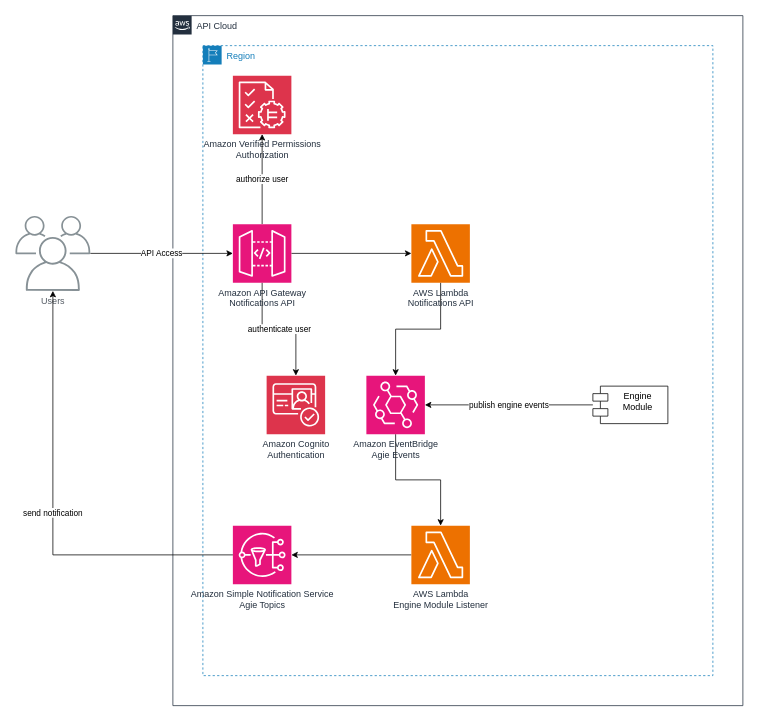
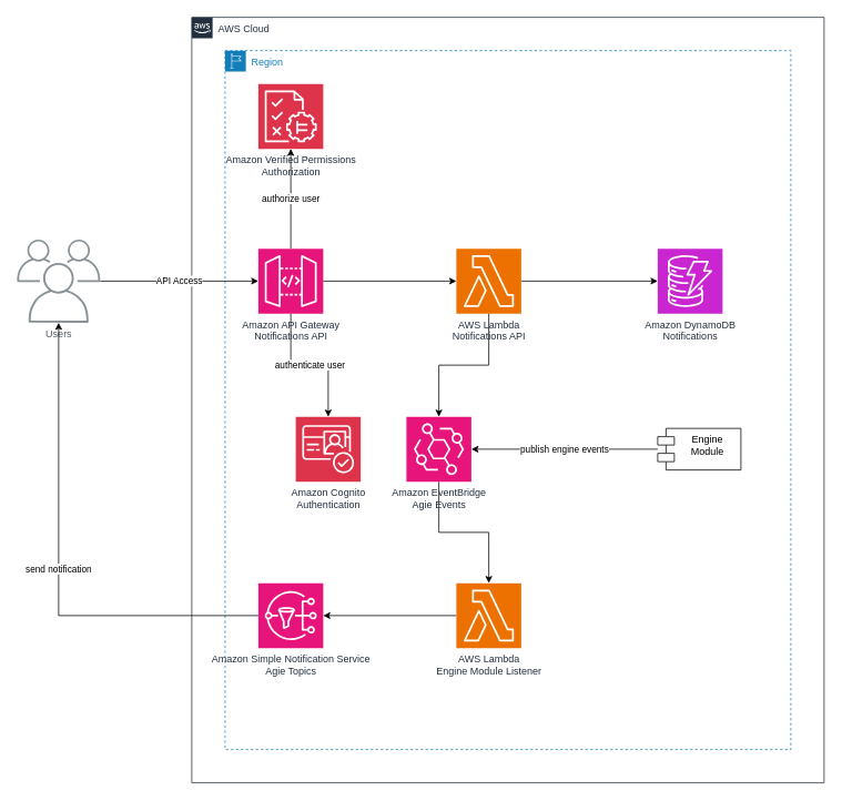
  <mxCell id="0" />
  <mxCell id="1" parent="0" />
- <mxCell id="2" value="API Cloud" style="points=[[0,0],[0.25,0],[0.5,0],[0.75,0],[1,0],[1,0.25],[1,0.5],[1,0.75],[1,1],[0.75,1],[0.5,1],[0.25,1],[0,1],[0,0.75],[0,0.5],[0,0.25]];outlineConnect=0;gradientColor=none;html=1;whiteSpace=wrap;fontSize=12;fontStyle=0;container=1;pointerEvents=0;collapsible=0;recursiveResize=0;shape=mxgraph.aws4.group;grIcon=mxgraph.aws4.group_aws_cloud_alt;strokeColor=#232F3E;fillColor=none;verticalAlign=top;align=left;spacingLeft=30;fontColor=#232F3E;dashed=0;" vertex="1" parent="1"><mxGeometry x="230" y="20" width="760" height="920" as="geometry" /></mxCell>
+ <mxCell id="2" value="AWS Cloud" style="points=[[0,0],[0.25,0],[0.5,0],[0.75,0],[1,0],[1,0.25],[1,0.5],[1,0.75],[1,1],[0.75,1],[0.5,1],[0.25,1],[0,1],[0,0.75],[0,0.5],[0,0.25]];outlineConnect=0;gradientColor=none;html=1;whiteSpace=wrap;fontSize=12;fontStyle=0;container=1;pointerEvents=0;collapsible=0;recursiveResize=0;shape=mxgraph.aws4.group;grIcon=mxgraph.aws4.group_aws_cloud_alt;strokeColor=#232F3E;fillColor=none;verticalAlign=top;align=left;spacingLeft=30;fontColor=#232F3E;dashed=0;" vertex="1" parent="1"><mxGeometry x="230" y="20" width="760" height="920" as="geometry" /></mxCell>
  <mxCell id="3" value="Region" style="points=[[0,0],[0.25,0],[0.5,0],[0.75,0],[1,0],[1,0.25],[1,0.5],[1,0.75],[1,1],[0.75,1],[0.5,1],[0.25,1],[0,1],[0,0.75],[0,0.5],[0,0.25]];outlineConnect=0;gradientColor=none;html=1;whiteSpace=wrap;fontSize=12;fontStyle=0;container=1;pointerEvents=0;collapsible=0;recursiveResize=0;shape=mxgraph.aws4.group;grIcon=mxgraph.aws4.group_region;strokeColor=#147EBA;fillColor=none;verticalAlign=top;align=left;spacingLeft=30;fontColor=#147EBA;dashed=1;" vertex="1" parent="2"><mxGeometry x="40" y="40" width="680" height="840" as="geometry" /></mxCell>
  <mxCell id="4" value="Amazon Verified Permissions&lt;br&gt;Authorization" style="sketch=0;points=[[0,0,0],[0.25,0,0],[0.5,0,0],[0.75,0,0],[1,0,0],[0,1,0],[0.25,1,0],[0.5,1,0],[0.75,1,0],[1,1,0],[0,0.25,0],[0,0.5,0],[0,0.75,0],[1,0.25,0],[1,0.5,0],[1,0.75,0]];outlineConnect=0;fontColor=#232F3E;fillColor=#DD344C;strokeColor=#ffffff;dashed=0;verticalLabelPosition=bottom;verticalAlign=top;align=center;html=1;fontSize=12;fontStyle=0;aspect=fixed;shape=mxgraph.aws4.resourceIcon;resIcon=mxgraph.aws4.verified_permissions;" vertex="1" parent="3"><mxGeometry x="40" y="40" width="78" height="78" as="geometry" /></mxCell>
  <mxCell id="5" value="authorize user" style="edgeStyle=orthogonalEdgeStyle;rounded=0;orthogonalLoop=1;jettySize=auto;html=1;" edge="1" parent="3" source="8" target="4"><mxGeometry relative="1" as="geometry" /></mxCell>
  <mxCell id="6" value="authenticate user" style="edgeStyle=orthogonalEdgeStyle;rounded=0;orthogonalLoop=1;jettySize=auto;html=1;" edge="1" parent="3" source="8" target="9"><mxGeometry relative="1" as="geometry" /></mxCell>
  <mxCell id="7" style="edgeStyle=orthogonalEdgeStyle;rounded=0;orthogonalLoop=1;jettySize=auto;html=1;" edge="1" parent="3" source="8" target="12"><mxGeometry relative="1" as="geometry" /></mxCell>
  <mxCell id="8" value="Amazon API Gateway&lt;br&gt;Notifications API" style="sketch=0;points=[[0,0,0],[0.25,0,0],[0.5,0,0],[0.75,0,0],[1,0,0],[0,1,0],[0.25,1,0],[0.5,1,0],[0.75,1,0],[1,1,0],[0,0.25,0],[0,0.5,0],[0,0.75,0],[1,0.25,0],[1,0.5,0],[1,0.75,0]];outlineConnect=0;fontColor=#232F3E;fillColor=#E7157B;strokeColor=#ffffff;dashed=0;verticalLabelPosition=bottom;verticalAlign=top;align=center;html=1;fontSize=12;fontStyle=0;aspect=fixed;shape=mxgraph.aws4.resourceIcon;resIcon=mxgraph.aws4.api_gateway;" vertex="1" parent="3"><mxGeometry x="40" y="238" width="78" height="78" as="geometry" /></mxCell>
  <mxCell id="9" value="Amazon Cognito&lt;br&gt;Authentication" style="sketch=0;points=[[0,0,0],[0.25,0,0],[0.5,0,0],[0.75,0,0],[1,0,0],[0,1,0],[0.25,1,0],[0.5,1,0],[0.75,1,0],[1,1,0],[0,0.25,0],[0,0.5,0],[0,0.75,0],[1,0.25,0],[1,0.5,0],[1,0.75,0]];outlineConnect=0;fontColor=#232F3E;fillColor=#DD344C;strokeColor=#ffffff;dashed=0;verticalLabelPosition=bottom;verticalAlign=top;align=center;html=1;fontSize=12;fontStyle=0;aspect=fixed;shape=mxgraph.aws4.resourceIcon;resIcon=mxgraph.aws4.cognito;" vertex="1" parent="3"><mxGeometry x="85" y="440" width="78" height="78" as="geometry" /></mxCell>
+ <mxCell id="10" style="edgeStyle=orthogonalEdgeStyle;rounded=0;orthogonalLoop=1;jettySize=auto;html=1;" edge="1" parent="3" source="12" target="13"><mxGeometry relative="1" as="geometry" /></mxCell>
  <mxCell id="11" style="edgeStyle=orthogonalEdgeStyle;rounded=0;orthogonalLoop=1;jettySize=auto;html=1;" edge="1" parent="3" source="12" target="15"><mxGeometry relative="1" as="geometry" /></mxCell>
  <mxCell id="12" value="AWS Lambda&lt;br&gt;Notifications API" style="sketch=0;points=[[0,0,0],[0.25,0,0],[0.5,0,0],[0.75,0,0],[1,0,0],[0,1,0],[0.25,1,0],[0.5,1,0],[0.75,1,0],[1,1,0],[0,0.25,0],[0,0.5,0],[0,0.75,0],[1,0.25,0],[1,0.5,0],[1,0.75,0]];outlineConnect=0;fontColor=#232F3E;fillColor=#ED7100;strokeColor=#ffffff;dashed=0;verticalLabelPosition=bottom;verticalAlign=top;align=center;html=1;fontSize=12;fontStyle=0;aspect=fixed;shape=mxgraph.aws4.resourceIcon;resIcon=mxgraph.aws4.lambda;" vertex="1" parent="3"><mxGeometry x="278" y="238" width="78" height="78" as="geometry" /></mxCell>
+ <mxCell id="13" value="Amazon DynamoDB&lt;br&gt;Notifications" style="sketch=0;points=[[0,0,0],[0.25,0,0],[0.5,0,0],[0.75,0,0],[1,0,0],[0,1,0],[0.25,1,0],[0.5,1,0],[0.75,1,0],[1,1,0],[0,0.25,0],[0,0.5,0],[0,0.75,0],[1,0.25,0],[1,0.5,0],[1,0.75,0]];outlineConnect=0;fontColor=#232F3E;fillColor=#C925D1;strokeColor=#ffffff;dashed=0;verticalLabelPosition=bottom;verticalAlign=top;align=center;html=1;fontSize=12;fontStyle=0;aspect=fixed;shape=mxgraph.aws4.resourceIcon;resIcon=mxgraph.aws4.dynamodb;" vertex="1" parent="3"><mxGeometry x="520" y="238" width="78" height="78" as="geometry" /></mxCell>
  <mxCell id="14" style="edgeStyle=orthogonalEdgeStyle;rounded=0;orthogonalLoop=1;jettySize=auto;html=1;" edge="1" parent="3" source="15" target="17"><mxGeometry relative="1" as="geometry" /></mxCell>
  <mxCell id="15" value="Amazon EventBridge&lt;br&gt;Agie Events" style="sketch=0;points=[[0,0,0],[0.25,0,0],[0.5,0,0],[0.75,0,0],[1,0,0],[0,1,0],[0.25,1,0],[0.5,1,0],[0.75,1,0],[1,1,0],[0,0.25,0],[0,0.5,0],[0,0.75,0],[1,0.25,0],[1,0.5,0],[1,0.75,0]];outlineConnect=0;fontColor=#232F3E;fillColor=#E7157B;strokeColor=#ffffff;dashed=0;verticalLabelPosition=bottom;verticalAlign=top;align=center;html=1;fontSize=12;fontStyle=0;aspect=fixed;shape=mxgraph.aws4.resourceIcon;resIcon=mxgraph.aws4.eventbridge;" vertex="1" parent="3"><mxGeometry x="218" y="440" width="78" height="78" as="geometry" /></mxCell>
  <mxCell id="16" style="edgeStyle=orthogonalEdgeStyle;rounded=0;orthogonalLoop=1;jettySize=auto;html=1;" edge="1" parent="3" source="17" target="18"><mxGeometry relative="1" as="geometry" /></mxCell>
  <mxCell id="17" value="AWS Lambda&lt;br&gt;Engine Module Listener" style="sketch=0;points=[[0,0,0],[0.25,0,0],[0.5,0,0],[0.75,0,0],[1,0,0],[0,1,0],[0.25,1,0],[0.5,1,0],[0.75,1,0],[1,1,0],[0,0.25,0],[0,0.5,0],[0,0.75,0],[1,0.25,0],[1,0.5,0],[1,0.75,0]];outlineConnect=0;fontColor=#232F3E;fillColor=#ED7100;strokeColor=#ffffff;dashed=0;verticalLabelPosition=bottom;verticalAlign=top;align=center;html=1;fontSize=12;fontStyle=0;aspect=fixed;shape=mxgraph.aws4.resourceIcon;resIcon=mxgraph.aws4.lambda;" vertex="1" parent="3"><mxGeometry x="278" y="640" width="78" height="78" as="geometry" /></mxCell>
  <mxCell id="18" value="Amazon Simple Notification Service&lt;br&gt;Agie Topics" style="sketch=0;points=[[0,0,0],[0.25,0,0],[0.5,0,0],[0.75,0,0],[1,0,0],[0,1,0],[0.25,1,0],[0.5,1,0],[0.75,1,0],[1,1,0],[0,0.25,0],[0,0.5,0],[0,0.75,0],[1,0.25,0],[1,0.5,0],[1,0.75,0]];outlineConnect=0;fontColor=#232F3E;fillColor=#E7157B;strokeColor=#ffffff;dashed=0;verticalLabelPosition=bottom;verticalAlign=top;align=center;html=1;fontSize=12;fontStyle=0;aspect=fixed;shape=mxgraph.aws4.resourceIcon;resIcon=mxgraph.aws4.sns;" vertex="1" parent="3"><mxGeometry x="40" y="640" width="78" height="78" as="geometry" /></mxCell>
  <mxCell id="19" value="publish engine events" style="edgeStyle=orthogonalEdgeStyle;rounded=0;orthogonalLoop=1;jettySize=auto;html=1;" edge="1" parent="3" source="20" target="15"><mxGeometry relative="1" as="geometry" /></mxCell>
  <mxCell id="20" value="Engine&lt;br&gt;Module" style="shape=module;align=left;spacingLeft=20;align=center;verticalAlign=top;whiteSpace=wrap;html=1;" vertex="1" parent="3"><mxGeometry x="520" y="454" width="100" height="50" as="geometry" /></mxCell>
  <mxCell id="21" value="API Access" style="edgeStyle=orthogonalEdgeStyle;rounded=0;orthogonalLoop=1;jettySize=auto;html=1;" edge="1" parent="1" source="22" target="8"><mxGeometry relative="1" as="geometry" /></mxCell>
  <mxCell id="22" value="Users" style="sketch=0;outlineConnect=0;gradientColor=none;fontColor=#545B64;strokeColor=none;fillColor=#879196;dashed=0;verticalLabelPosition=bottom;verticalAlign=top;align=center;html=1;fontSize=12;fontStyle=0;aspect=fixed;shape=mxgraph.aws4.illustration_users;pointerEvents=1" vertex="1" parent="1"><mxGeometry x="20" y="287" width="100" height="100" as="geometry" /></mxCell>
  <mxCell id="23" value="send notification" style="edgeStyle=orthogonalEdgeStyle;rounded=0;orthogonalLoop=1;jettySize=auto;html=1;" edge="1" parent="1" source="18" target="22"><mxGeometry relative="1" as="geometry" /></mxCell>
